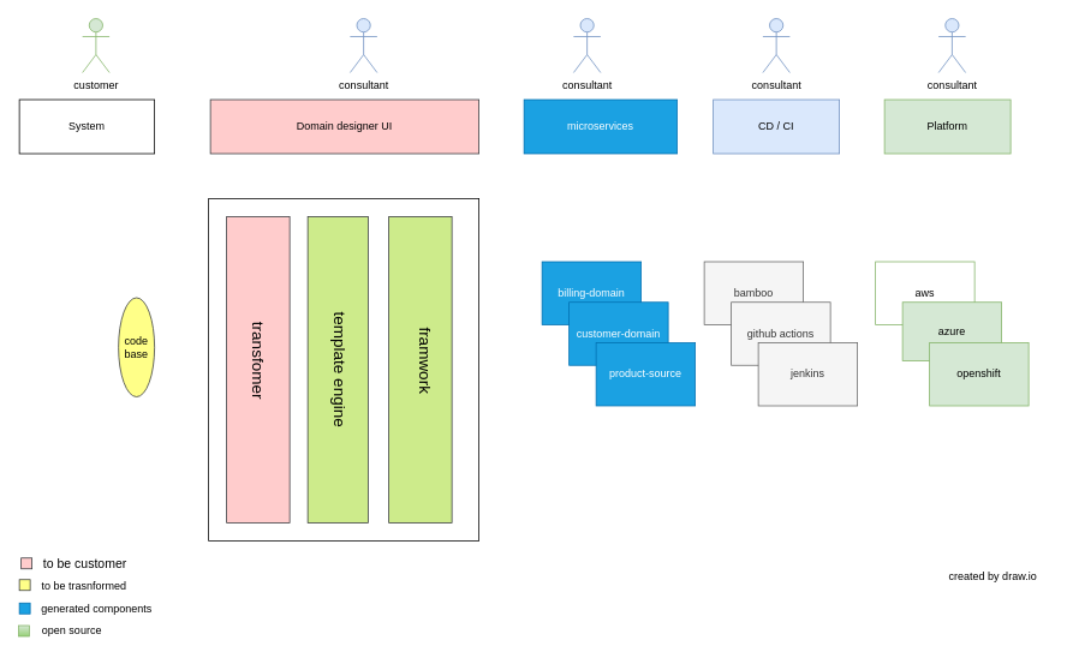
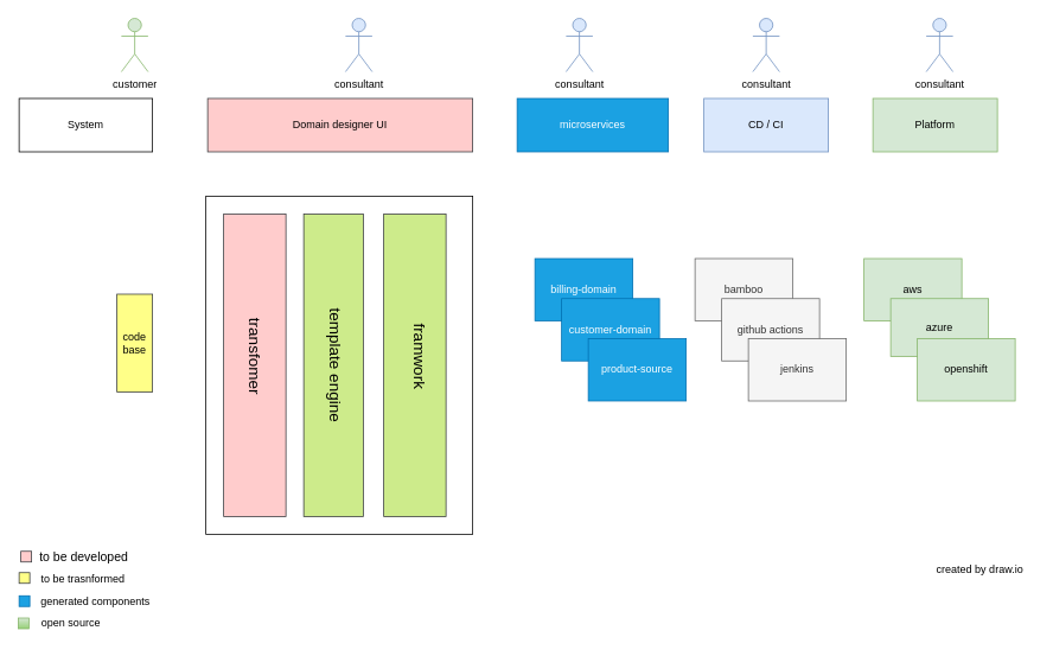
  <mxCell id="0" />
  <mxCell id="1" parent="0" />
  <mxCell id="2" value="" style="rounded=0;whiteSpace=wrap;html=1;" parent="1" vertex="1"><mxGeometry x="231" y="220" width="300" height="380" as="geometry" /></mxCell>
  <mxCell id="3" value="" style="rounded=0;whiteSpace=wrap;html=1;fillColor=#ffcccc;strokeColor=#36393d;" parent="1" vertex="1"><mxGeometry x="251" y="240" width="70" height="340" as="geometry" /></mxCell>
  <mxCell id="4" value="billing-domain" style="rounded=0;whiteSpace=wrap;html=1;fillColor=#1ba1e2;strokeColor=#006EAF;fontColor=#ffffff;" parent="1" vertex="1"><mxGeometry x="601" y="290" width="110" height="70" as="geometry" /></mxCell>
  <mxCell id="5" value="Domain designer UI" style="rounded=0;whiteSpace=wrap;html=1;fillColor=#ffcccc;strokeColor=#36393d;" parent="1" vertex="1"><mxGeometry x="233" y="110" width="298" height="60" as="geometry" /></mxCell>
- <mxCell id="6" value="code base" style="ellipse;whiteSpace=wrap;html=1;fillColor=#ffff88;strokeColor=#36393d;" parent="1" vertex="1"><mxGeometry x="131" y="330" width="40" height="110" as="geometry" /></mxCell>
+ <mxCell id="6" value="code base" style="rounded=0;whiteSpace=wrap;html=1;fillColor=#ffff88;strokeColor=#36393d;" parent="1" vertex="1"><mxGeometry x="131" y="330" width="40" height="110" as="geometry" /></mxCell>
  <mxCell id="7" value="microservices" style="rounded=0;whiteSpace=wrap;html=1;fillColor=#1ba1e2;strokeColor=#006EAF;fontColor=#ffffff;" parent="1" vertex="1"><mxGeometry x="581" y="110" width="170" height="60" as="geometry" /></mxCell>
  <mxCell id="8" value="consultant" style="shape=umlActor;verticalLabelPosition=bottom;verticalAlign=top;html=1;outlineConnect=0;fillColor=#dae8fc;strokeColor=#6c8ebf;" parent="1" vertex="1"><mxGeometry x="388" y="20" width="30" height="60" as="geometry" /></mxCell>
- <mxCell id="9" value="customer" style="shape=umlActor;verticalLabelPosition=bottom;verticalAlign=top;html=1;outlineConnect=0;fillColor=#d5e8d4;strokeColor=#82b366;" parent="1" vertex="1"><mxGeometry x="91" y="20" width="30" height="60" as="geometry" /></mxCell>
+ <mxCell id="9" value="customer" style="shape=umlActor;verticalLabelPosition=bottom;verticalAlign=top;html=1;outlineConnect=0;fillColor=#d5e8d4;strokeColor=#82b366;" parent="1" vertex="1"><mxGeometry x="136" y="20" width="30" height="60" as="geometry" /></mxCell>
  <mxCell id="10" value="System" style="rounded=0;whiteSpace=wrap;html=1;" parent="1" vertex="1"><mxGeometry x="21" y="110" width="150" height="60" as="geometry" /></mxCell>
  <mxCell id="11" value="customer-domain" style="rounded=0;whiteSpace=wrap;html=1;fillColor=#1ba1e2;strokeColor=#006EAF;fontColor=#ffffff;" parent="1" vertex="1"><mxGeometry x="631" y="335" width="110" height="70" as="geometry" /></mxCell>
  <mxCell id="12" value="product-source" style="rounded=0;whiteSpace=wrap;html=1;fillColor=#1ba1e2;strokeColor=#006EAF;fontColor=#ffffff;" parent="1" vertex="1"><mxGeometry x="661" y="380" width="110" height="70" as="geometry" /></mxCell>
  <mxCell id="13" value="consultant" style="shape=umlActor;verticalLabelPosition=bottom;verticalAlign=top;html=1;outlineConnect=0;fillColor=#dae8fc;strokeColor=#6c8ebf;" parent="1" vertex="1"><mxGeometry x="636" y="20" width="30" height="60" as="geometry" /></mxCell>
  <mxCell id="14" value="" style="rounded=0;whiteSpace=wrap;html=1;fillColor=#cdeb8b;strokeColor=#36393d;" parent="1" vertex="1"><mxGeometry x="341" y="240" width="67" height="340" as="geometry" /></mxCell>
  <mxCell id="15" value="" style="rounded=0;whiteSpace=wrap;html=1;fillColor=#cdeb8b;strokeColor=#36393d;" parent="1" vertex="1"><mxGeometry x="431" y="240" width="70" height="340" as="geometry" /></mxCell>
  <mxCell id="16" value="transfomer" style="text;html=1;strokeColor=none;fillColor=none;align=center;verticalAlign=middle;whiteSpace=wrap;rounded=0;rotation=90;fontSize=18;" parent="1" vertex="1"><mxGeometry x="236" y="375" width="100" height="50" as="geometry" /></mxCell>
  <mxCell id="17" value="template engine" style="text;html=1;strokeColor=none;fillColor=none;align=center;verticalAlign=middle;whiteSpace=wrap;rounded=0;fontSize=18;rotation=90;" parent="1" vertex="1"><mxGeometry x="251" y="395" width="250" height="30" as="geometry" /></mxCell>
  <mxCell id="18" value="CD / CI" style="rounded=0;whiteSpace=wrap;html=1;fillColor=#dae8fc;strokeColor=#6c8ebf;" parent="1" vertex="1"><mxGeometry x="791" y="110" width="140" height="60" as="geometry" /></mxCell>
  <mxCell id="19" value="Platform" style="rounded=0;whiteSpace=wrap;html=1;fillColor=#d5e8d4;strokeColor=#82b366;" parent="1" vertex="1"><mxGeometry x="981" y="110" width="140" height="60" as="geometry" /></mxCell>
  <mxCell id="20" value="consultant" style="shape=umlActor;verticalLabelPosition=bottom;verticalAlign=top;html=1;outlineConnect=0;fillColor=#dae8fc;strokeColor=#6c8ebf;" parent="1" vertex="1"><mxGeometry x="846" y="20" width="30" height="60" as="geometry" /></mxCell>
  <mxCell id="21" value="consultant" style="shape=umlActor;verticalLabelPosition=bottom;verticalAlign=top;html=1;outlineConnect=0;fillColor=#dae8fc;strokeColor=#6c8ebf;" parent="1" vertex="1"><mxGeometry x="1041" y="20" width="30" height="60" as="geometry" /></mxCell>
- <mxCell id="22" value="aws" style="rounded=0;whiteSpace=wrap;html=1;fillColor=#ffffff;strokeColor=#82b366;" parent="1" vertex="1"><mxGeometry x="971" y="290" width="110" height="70" as="geometry" /></mxCell>
+ <mxCell id="22" value="aws" style="rounded=0;whiteSpace=wrap;html=1;fillColor=#d5e8d4;strokeColor=#82b366;" parent="1" vertex="1"><mxGeometry x="971" y="290" width="110" height="70" as="geometry" /></mxCell>
  <mxCell id="23" value="azure" style="rounded=0;whiteSpace=wrap;html=1;fillColor=#d5e8d4;strokeColor=#82b366;" parent="1" vertex="1"><mxGeometry x="1001" y="335" width="110" height="65" as="geometry" /></mxCell>
  <mxCell id="24" value="openshift" style="rounded=0;whiteSpace=wrap;html=1;fillColor=#d5e8d4;strokeColor=#82b366;" parent="1" vertex="1"><mxGeometry x="1031" y="380" width="110" height="70" as="geometry" /></mxCell>
  <mxCell id="25" value="framwork" style="text;html=1;strokeColor=none;fillColor=none;align=center;verticalAlign=middle;whiteSpace=wrap;rounded=0;fontSize=18;rotation=90;" parent="1" vertex="1"><mxGeometry x="441" y="385" width="60" height="30" as="geometry" /></mxCell>
  <mxCell id="26" value="bamboo" style="rounded=0;whiteSpace=wrap;html=1;fillColor=#f5f5f5;strokeColor=#666666;fontColor=#333333;" parent="1" vertex="1"><mxGeometry x="781" y="290" width="110" height="70" as="geometry" /></mxCell>
  <mxCell id="27" value="github actions" style="rounded=0;whiteSpace=wrap;html=1;fillColor=#f5f5f5;strokeColor=#666666;fontColor=#333333;" parent="1" vertex="1"><mxGeometry x="811" y="335" width="110" height="70" as="geometry" /></mxCell>
  <mxCell id="28" value="jenkins" style="rounded=0;whiteSpace=wrap;html=1;fillColor=#f5f5f5;strokeColor=#666666;fontColor=#333333;" parent="1" vertex="1"><mxGeometry x="841" y="380" width="110" height="70" as="geometry" /></mxCell>
  <mxCell id="29" value="" style="whiteSpace=wrap;html=1;aspect=fixed;fontSize=18;fillColor=#ffcccc;strokeColor=#36393d;" parent="1" vertex="1"><mxGeometry x="23" y="619" width="12" height="12" as="geometry" /></mxCell>
- <mxCell id="30" value="to be customer" style="text;html=1;strokeColor=none;fillColor=none;align=center;verticalAlign=middle;whiteSpace=wrap;rounded=0;fontSize=14;" parent="1" vertex="1"><mxGeometry x="34" y="610" width="120" height="30" as="geometry" /></mxCell>
+ <mxCell id="30" value="to be developed" style="text;html=1;strokeColor=none;fillColor=none;align=center;verticalAlign=middle;whiteSpace=wrap;rounded=0;fontSize=14;" parent="1" vertex="1"><mxGeometry x="34" y="610" width="120" height="30" as="geometry" /></mxCell>
  <mxCell id="31" value="" style="whiteSpace=wrap;html=1;aspect=fixed;fillColor=#ffff88;strokeColor=#36393d;" parent="1" vertex="1"><mxGeometry x="21" y="643" width="12" height="12" as="geometry" /></mxCell>
  <mxCell id="32" value="to be trasnformed" style="text;html=1;strokeColor=none;fillColor=none;align=center;verticalAlign=middle;whiteSpace=wrap;rounded=0;" parent="1" vertex="1"><mxGeometry x="38" y="636" width="110" height="30" as="geometry" /></mxCell>
  <mxCell id="33" value="" style="whiteSpace=wrap;html=1;aspect=fixed;fillColor=#1ba1e2;fontColor=#ffffff;strokeColor=#006EAF;" parent="1" vertex="1"><mxGeometry x="21" y="669" width="12" height="12" as="geometry" /></mxCell>
  <mxCell id="34" value="generated components" style="text;html=1;strokeColor=none;fillColor=none;align=center;verticalAlign=middle;whiteSpace=wrap;rounded=0;" parent="1" vertex="1"><mxGeometry x="42" y="661" width="130" height="30" as="geometry" /></mxCell>
  <mxCell id="35" value="" style="whiteSpace=wrap;html=1;aspect=fixed;fillColor=#d5e8d4;gradientColor=#97d077;strokeColor=#82b366;" parent="1" vertex="1"><mxGeometry x="20" y="694" width="12" height="12" as="geometry" /></mxCell>
  <mxCell id="36" value="open source" style="text;html=1;strokeColor=none;fillColor=none;align=center;verticalAlign=middle;whiteSpace=wrap;rounded=0;" parent="1" vertex="1"><mxGeometry x="32" y="685" width="95" height="30" as="geometry" /></mxCell>
  <mxCell id="37" value="created by draw.io" style="text;html=1;strokeColor=none;fillColor=none;align=center;verticalAlign=middle;whiteSpace=wrap;rounded=0;" parent="1" vertex="1"><mxGeometry x="1041" y="625" width="121" height="30" as="geometry" /></mxCell>
